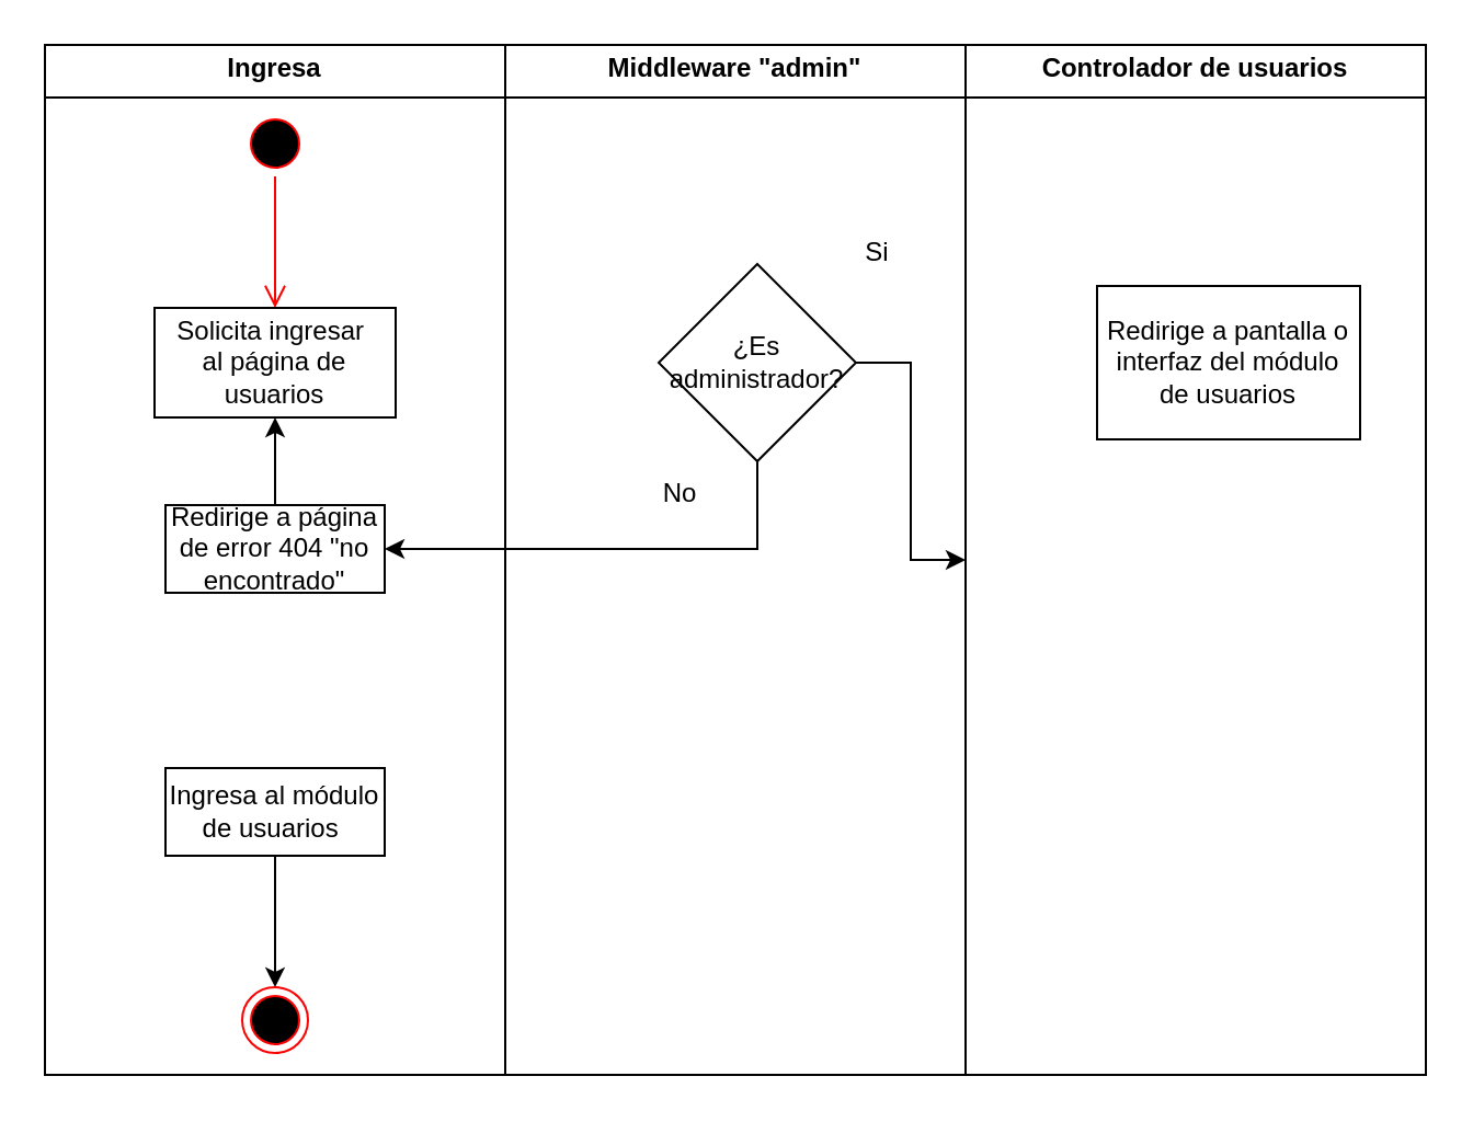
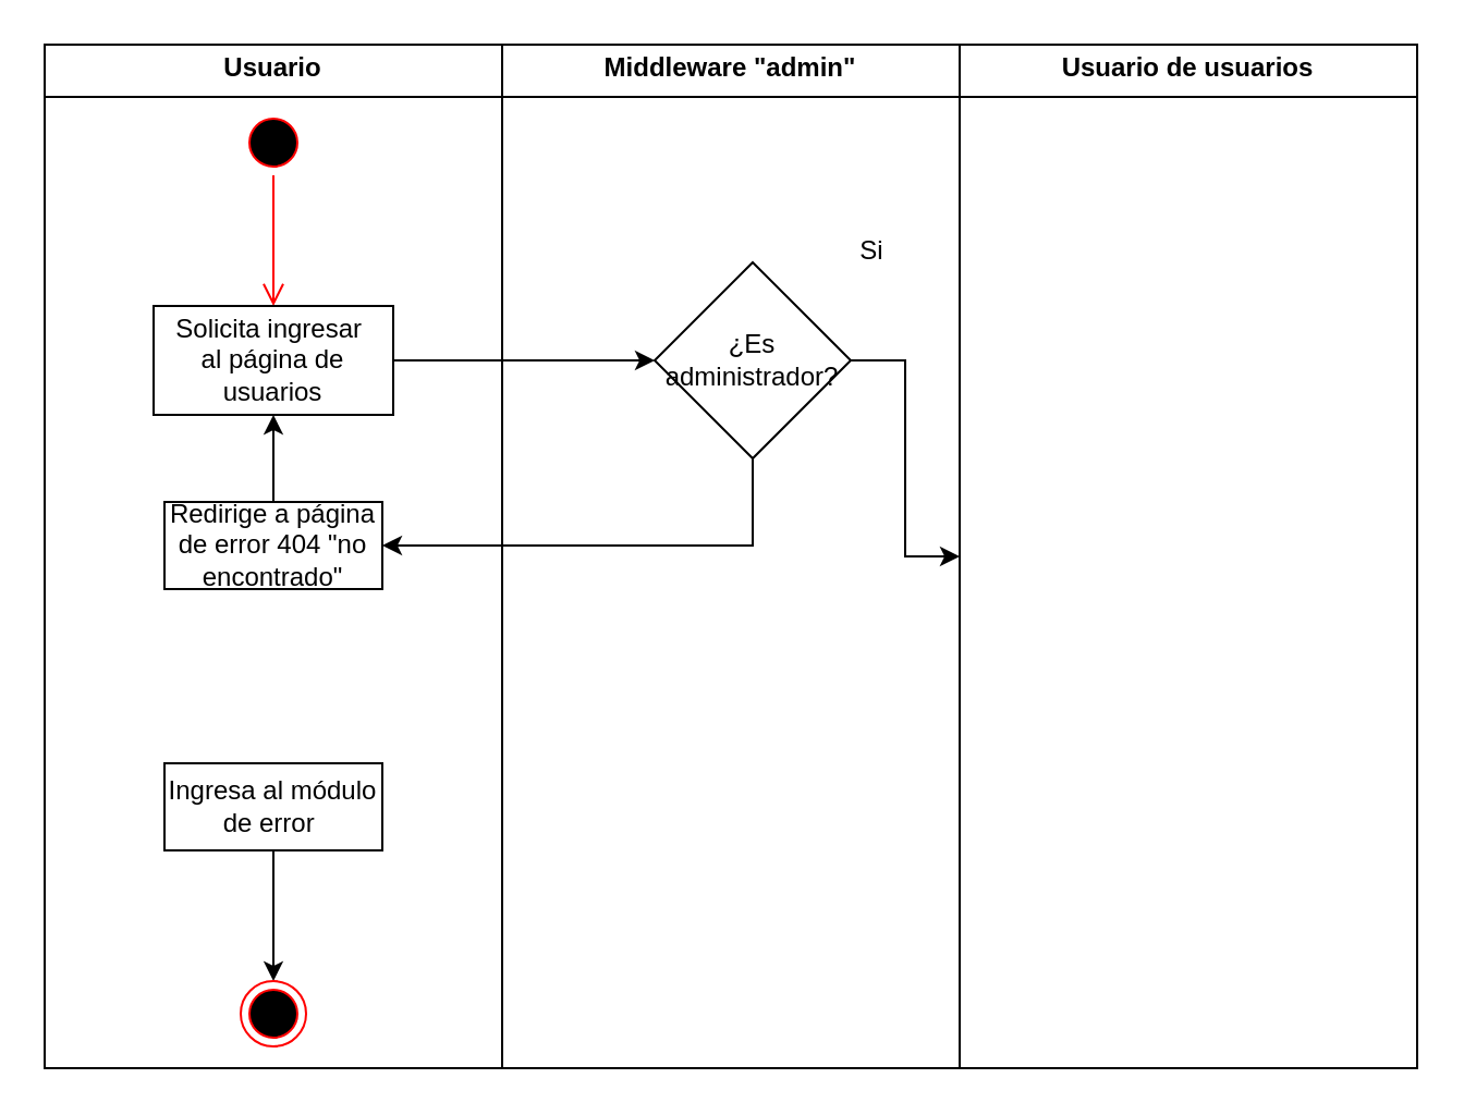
  <mxCell id="0" />
  <mxCell id="1" parent="0" />
  <mxCell id="2" value="&lt;p style=&quot;margin:0px;margin-top:4px;text-align:center;&quot;&gt;&lt;b&gt;Middleware &quot;admin&quot;&lt;/b&gt;&lt;/p&gt;&lt;hr size=&quot;1&quot; style=&quot;border-style:solid;&quot;&gt;&lt;div style=&quot;height:2px;&quot;&gt;&lt;/div&gt;" style="verticalAlign=top;align=left;overflow=fill;html=1;whiteSpace=wrap;" vertex="1" parent="1"><mxGeometry x="230" y="20" width="210" height="470" as="geometry" /></mxCell>
- <mxCell id="3" value="&lt;p style=&quot;margin:0px;margin-top:4px;text-align:center;&quot;&gt;&lt;b&gt;Controlador de usuarios&lt;/b&gt;&lt;/p&gt;&lt;hr size=&quot;1&quot; style=&quot;border-style:solid;&quot;&gt;&lt;div style=&quot;height:2px;&quot;&gt;&lt;/div&gt;" style="verticalAlign=top;align=left;overflow=fill;html=1;whiteSpace=wrap;" vertex="1" parent="1"><mxGeometry x="440" y="20" width="210" height="470" as="geometry" /></mxCell>
- <mxCell id="4" value="&lt;p style=&quot;margin:0px;margin-top:4px;text-align:center;&quot;&gt;&lt;b&gt;Ingresa&lt;/b&gt;&lt;/p&gt;&lt;hr size=&quot;1&quot; style=&quot;border-style:solid;&quot;&gt;&lt;div style=&quot;height:2px;&quot;&gt;&lt;/div&gt;" style="verticalAlign=top;align=left;overflow=fill;html=1;whiteSpace=wrap;" vertex="1" parent="1"><mxGeometry y="20" width="210" height="470" as="geometry" x="20" /></mxCell>
+ <mxCell id="3" value="&lt;p style=&quot;margin:0px;margin-top:4px;text-align:center;&quot;&gt;&lt;b&gt;Usuario de usuarios&lt;/b&gt;&lt;/p&gt;&lt;hr size=&quot;1&quot; style=&quot;border-style:solid;&quot;&gt;&lt;div style=&quot;height:2px;&quot;&gt;&lt;/div&gt;" style="verticalAlign=top;align=left;overflow=fill;html=1;whiteSpace=wrap;" vertex="1" parent="1"><mxGeometry x="440" y="20" width="210" height="470" as="geometry" /></mxCell>
+ <mxCell id="4" value="&lt;p style=&quot;margin:0px;margin-top:4px;text-align:center;&quot;&gt;&lt;b&gt;Usuario&lt;/b&gt;&lt;/p&gt;&lt;hr size=&quot;1&quot; style=&quot;border-style:solid;&quot;&gt;&lt;div style=&quot;height:2px;&quot;&gt;&lt;/div&gt;" style="verticalAlign=top;align=left;overflow=fill;html=1;whiteSpace=wrap;" vertex="1" parent="1"><mxGeometry y="20" width="210" height="470" as="geometry" x="20" /></mxCell>
  <mxCell id="5" value="" style="ellipse;html=1;shape=startState;fillColor=#000000;strokeColor=#ff0000;" vertex="1" parent="1"><mxGeometry x="110" y="50" width="30" height="30" as="geometry" /></mxCell>
  <mxCell id="6" value="" style="edgeStyle=orthogonalEdgeStyle;html=1;verticalAlign=bottom;endArrow=open;endSize=8;strokeColor=#ff0000;rounded=0;" edge="1" source="5" parent="1"><mxGeometry relative="1" as="geometry"><mxPoint x="125" y="140" as="targetPoint" /></mxGeometry></mxCell>
+ <mxCell id="7" style="edgeStyle=orthogonalEdgeStyle;rounded=0;orthogonalLoop=1;jettySize=auto;html=1;entryX=0;entryY=0.5;entryDx=0;entryDy=0;" edge="1" parent="1" source="8" target="11"><mxGeometry relative="1" as="geometry" /></mxCell>
  <mxCell id="8" value="Solicita ingresar&amp;nbsp;&lt;div&gt;al página de usuarios&lt;/div&gt;" style="html=1;whiteSpace=wrap;" vertex="1" parent="1"><mxGeometry x="70" y="140" width="110" height="50" as="geometry" /></mxCell>
  <mxCell id="9" style="edgeStyle=orthogonalEdgeStyle;rounded=0;orthogonalLoop=1;jettySize=auto;html=1;entryX=1;entryY=0.5;entryDx=0;entryDy=0;" edge="1" parent="1" source="11" target="13"><mxGeometry relative="1" as="geometry"><Array as="points"><mxPoint x="345" y="250" /></Array></mxGeometry></mxCell>
  <mxCell id="10" style="edgeStyle=orthogonalEdgeStyle;rounded=0;orthogonalLoop=1;jettySize=auto;html=1;" edge="1" parent="1" source="11" target="3"><mxGeometry relative="1" as="geometry" /></mxCell>
  <mxCell id="11" value="¿Es administrador?" style="rhombus;whiteSpace=wrap;html=1;" vertex="1" parent="1"><mxGeometry x="300" y="120" width="90" height="90" as="geometry" /></mxCell>
  <mxCell id="12" style="edgeStyle=orthogonalEdgeStyle;rounded=0;orthogonalLoop=1;jettySize=auto;html=1;" edge="1" parent="1" source="13" target="8"><mxGeometry relative="1" as="geometry" /></mxCell>
  <mxCell id="13" value="Redirige a página de error 404 &quot;no encontrado&quot;" style="whiteSpace=wrap;html=1;" vertex="1" parent="1"><mxGeometry x="75" y="230" width="100" height="40" as="geometry" /></mxCell>
- <mxCell id="14" value="No" style="text;html=1;align=center;verticalAlign=middle;whiteSpace=wrap;rounded=0;" vertex="1" parent="1"><mxGeometry x="280" y="210" width="60" height="30" as="geometry" /></mxCell>
  <mxCell id="15" value="Si" style="text;html=1;align=center;verticalAlign=middle;whiteSpace=wrap;rounded=0;" vertex="1" parent="1"><mxGeometry x="370" y="100" width="60" height="30" as="geometry" /></mxCell>
- <mxCell id="16" value="Redirige a pantalla o interfaz del módulo de usuarios" style="whiteSpace=wrap;html=1;" vertex="1" parent="1"><mxGeometry x="500" y="130" width="120" height="70" as="geometry" /></mxCell>
  <mxCell id="17" style="edgeStyle=orthogonalEdgeStyle;rounded=0;orthogonalLoop=1;jettySize=auto;html=1;entryX=0.5;entryY=0;entryDx=0;entryDy=0;" edge="1" parent="1" source="18" target="19"><mxGeometry relative="1" as="geometry" /></mxCell>
- <mxCell id="18" value="Ingresa al módulo&lt;div&gt;de usuarios&amp;nbsp;&lt;/div&gt;" style="whiteSpace=wrap;html=1;" vertex="1" parent="1"><mxGeometry x="75" y="350" width="100" height="40" as="geometry" /></mxCell>
+ <mxCell id="18" value="Ingresa al módulo&lt;div&gt;de error&amp;nbsp;&lt;/div&gt;" style="whiteSpace=wrap;html=1;" vertex="1" parent="1"><mxGeometry x="75" y="350" width="100" height="40" as="geometry" /></mxCell>
  <mxCell id="19" value="" style="ellipse;html=1;shape=endState;fillColor=#000000;strokeColor=#ff0000;" vertex="1" parent="1"><mxGeometry x="110" y="450" width="30" height="30" as="geometry" /></mxCell>
